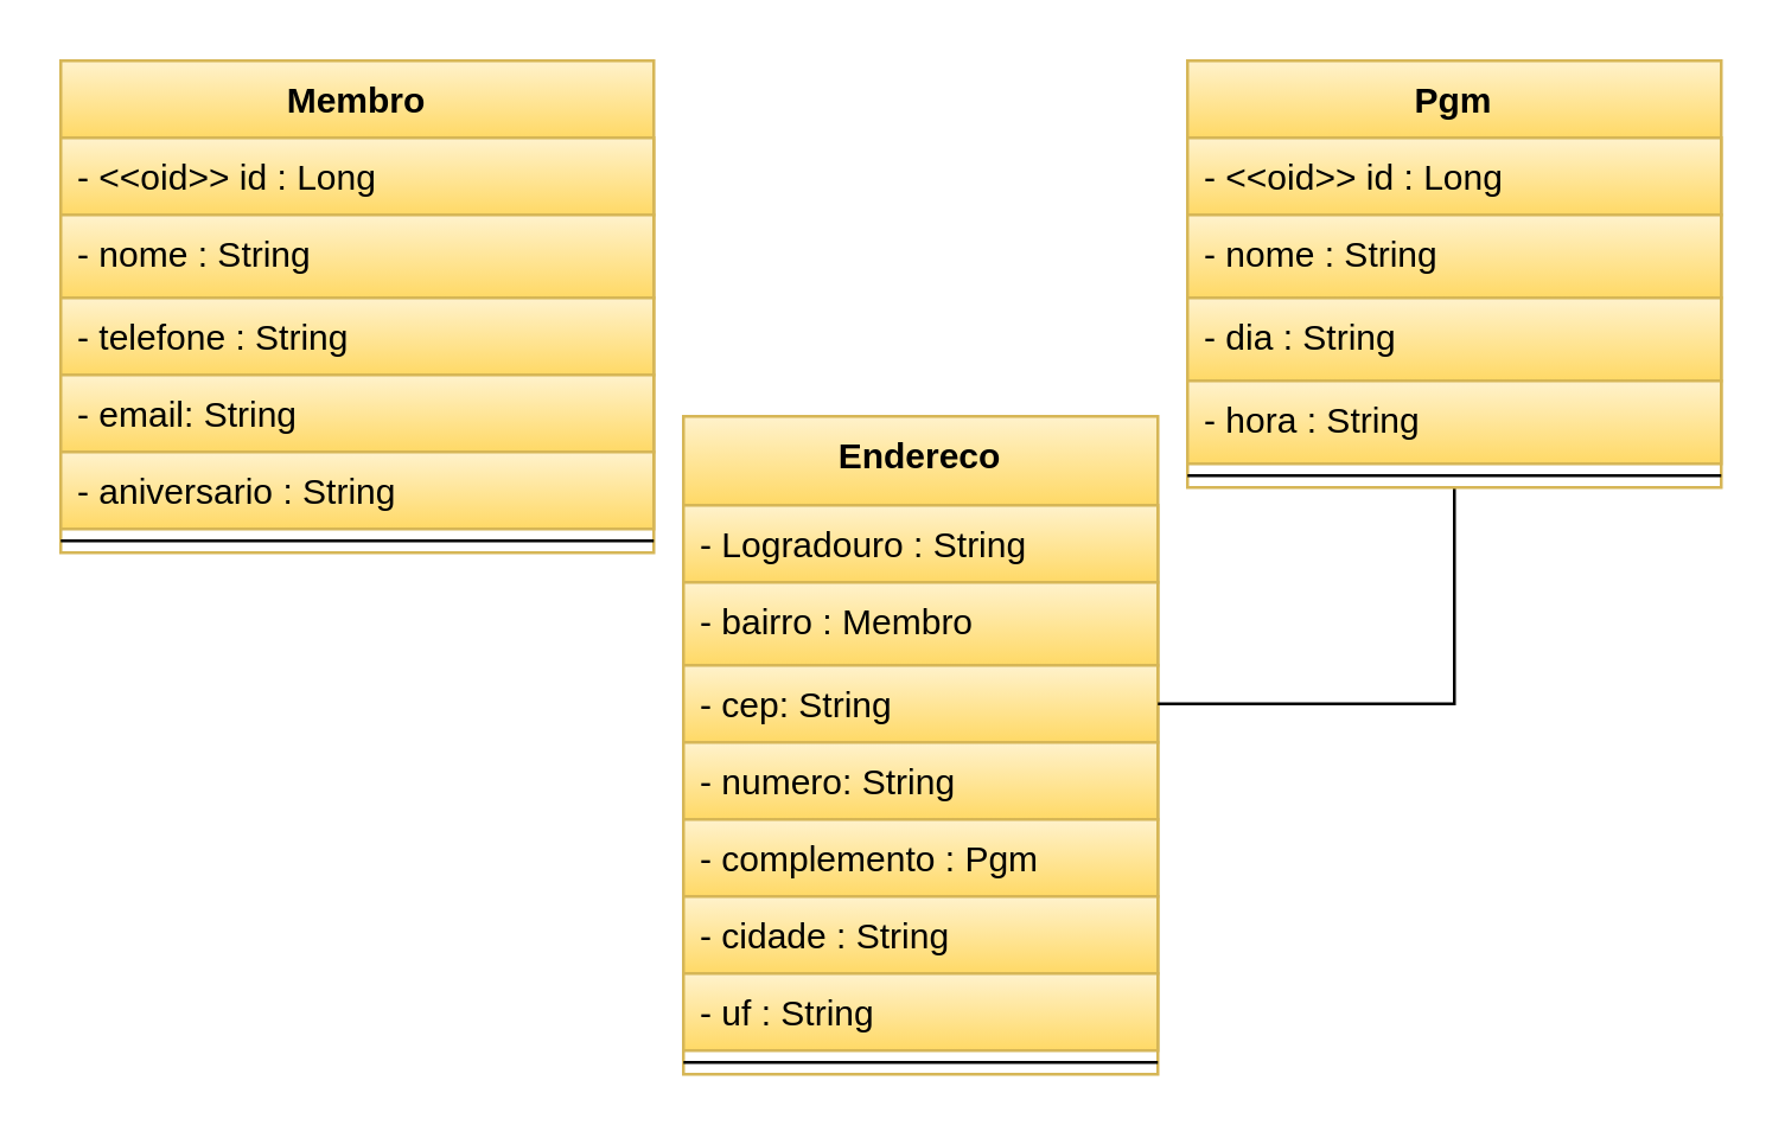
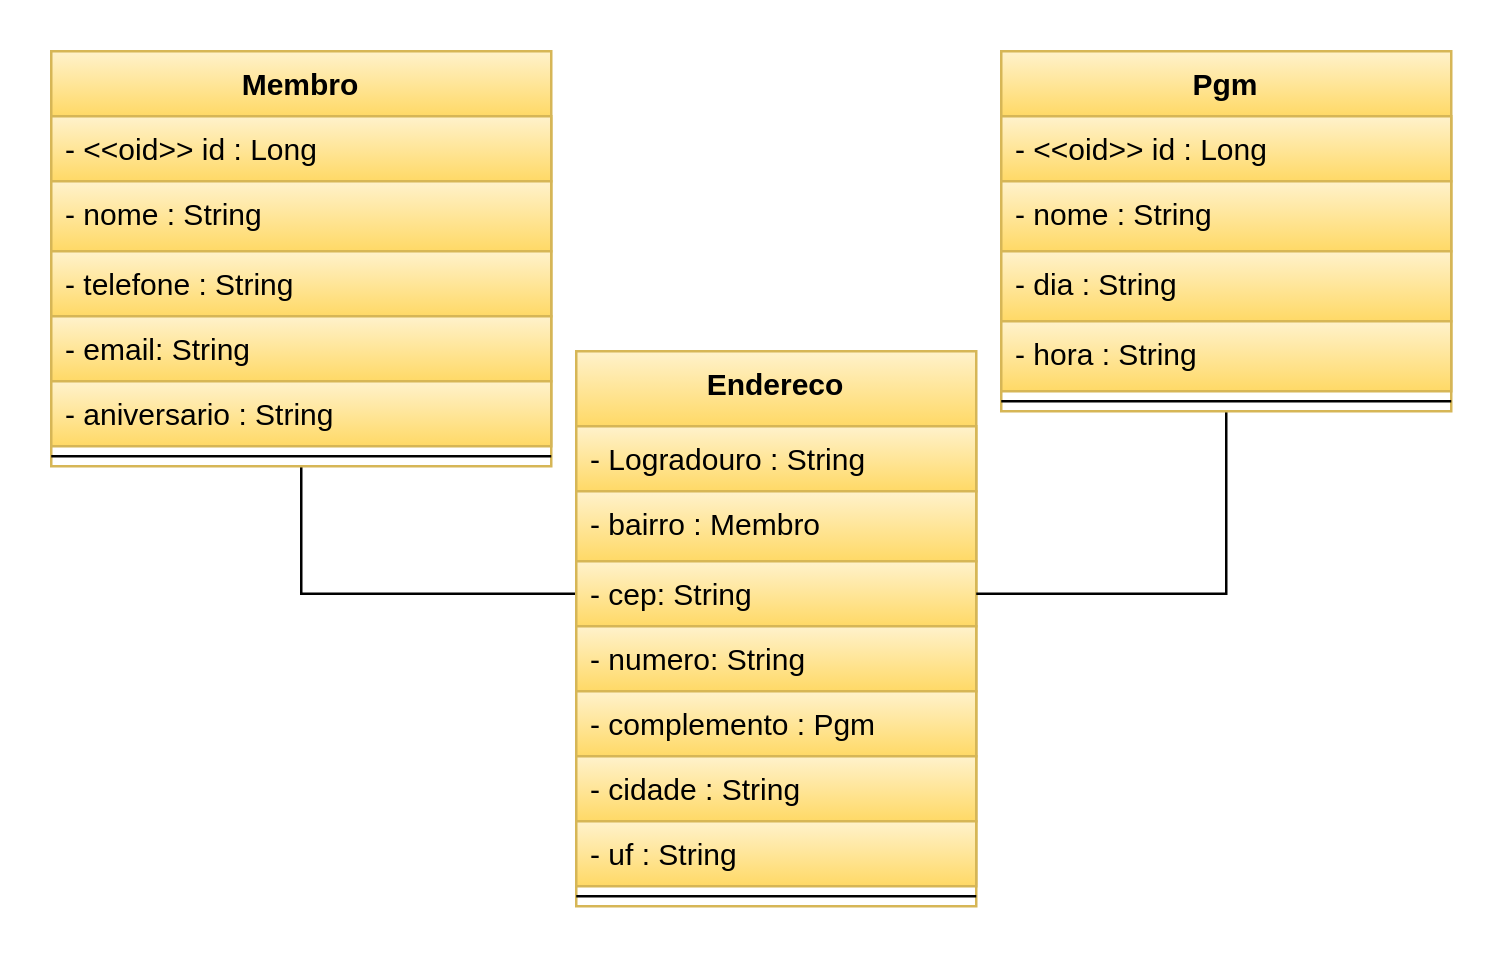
  <mxCell id="0" />
  <mxCell id="1" parent="0" />
+ <mxCell id="2" style="edgeStyle=orthogonalEdgeStyle;rounded=0;orthogonalLoop=1;jettySize=auto;html=1;endArrow=none;endFill=0;" edge="1" parent="1" source="3" target="13"><mxGeometry relative="1" as="geometry" /></mxCell>
  <mxCell id="3" value="Membro" style="swimlane;fontStyle=1;align=center;verticalAlign=top;childLayout=stackLayout;horizontal=1;startSize=26;horizontalStack=0;resizeParent=1;resizeLast=0;collapsible=1;marginBottom=0;rounded=0;shadow=0;strokeWidth=1;fillColor=#fff2cc;strokeColor=#d6b656;gradientColor=#ffd966;" parent="1" vertex="1"><mxGeometry x="20" y="20" width="200" height="166" as="geometry"><mxRectangle x="230" y="140" width="160" height="26" as="alternateBounds" /></mxGeometry></mxCell>
  <mxCell id="4" value="- &lt;&lt;oid&gt;&gt; id : Long" style="text;align=left;verticalAlign=top;spacingLeft=4;spacingRight=4;overflow=hidden;rotatable=0;points=[[0,0.5],[1,0.5]];portConstraint=eastwest;fillColor=#fff2cc;strokeColor=#d6b656;gradientColor=#ffd966;" parent="3" vertex="1"><mxGeometry y="26" width="200" height="26" as="geometry" /></mxCell>
  <mxCell id="5" value="- nome : String" style="text;align=left;verticalAlign=top;spacingLeft=4;spacingRight=4;overflow=hidden;rotatable=0;points=[[0,0.5],[1,0.5]];portConstraint=eastwest;rounded=0;shadow=0;html=0;fillColor=#fff2cc;strokeColor=#d6b656;gradientColor=#ffd966;" parent="3" vertex="1"><mxGeometry y="52" width="200" height="28" as="geometry" /></mxCell>
  <mxCell id="6" value="- telefone : String" style="text;align=left;verticalAlign=top;spacingLeft=4;spacingRight=4;overflow=hidden;rotatable=0;points=[[0,0.5],[1,0.5]];portConstraint=eastwest;rounded=0;shadow=0;html=0;fillColor=#fff2cc;strokeColor=#d6b656;gradientColor=#ffd966;" parent="3" vertex="1"><mxGeometry y="80" width="200" height="26" as="geometry" /></mxCell>
  <mxCell id="7" value="- email: String" style="text;align=left;verticalAlign=top;spacingLeft=4;spacingRight=4;overflow=hidden;rotatable=0;points=[[0,0.5],[1,0.5]];portConstraint=eastwest;rounded=0;shadow=0;html=0;fillColor=#fff2cc;strokeColor=#d6b656;gradientColor=#ffd966;" parent="3" vertex="1"><mxGeometry y="106" width="200" height="26" as="geometry" /></mxCell>
  <mxCell id="8" value="- aniversario : String" style="text;align=left;verticalAlign=top;spacingLeft=4;spacingRight=4;overflow=hidden;rotatable=0;points=[[0,0.5],[1,0.5]];portConstraint=eastwest;rounded=0;shadow=0;html=0;fillColor=#fff2cc;strokeColor=#d6b656;gradientColor=#ffd966;" parent="3" vertex="1"><mxGeometry y="132" width="200" height="26" as="geometry" /></mxCell>
  <mxCell id="9" value="" style="line;html=1;strokeWidth=1;align=left;verticalAlign=middle;spacingTop=-1;spacingLeft=3;spacingRight=3;rotatable=0;labelPosition=right;points=[];portConstraint=eastwest;" parent="3" vertex="1"><mxGeometry y="158" width="200" height="8" as="geometry" /></mxCell>
  <mxCell id="10" value="Endereco" style="swimlane;fontStyle=1;align=center;verticalAlign=top;childLayout=stackLayout;horizontal=1;startSize=30;horizontalStack=0;resizeParent=1;resizeLast=0;collapsible=1;marginBottom=0;rounded=0;shadow=0;strokeWidth=1;fillColor=#fff2cc;strokeColor=#d6b656;gradientColor=#ffd966;" parent="1" vertex="1"><mxGeometry x="230" y="140" width="160" height="222" as="geometry"><mxRectangle x="230" y="140" width="160" height="26" as="alternateBounds" /></mxGeometry></mxCell>
  <mxCell id="11" value="- Logradouro : String" style="text;align=left;verticalAlign=top;spacingLeft=4;spacingRight=4;overflow=hidden;rotatable=0;points=[[0,0.5],[1,0.5]];portConstraint=eastwest;fillColor=#fff2cc;strokeColor=#d6b656;gradientColor=#ffd966;" parent="10" vertex="1"><mxGeometry y="30" width="160" height="26" as="geometry" /></mxCell>
  <mxCell id="12" value="- bairro : Membro" style="text;align=left;verticalAlign=top;spacingLeft=4;spacingRight=4;overflow=hidden;rotatable=0;points=[[0,0.5],[1,0.5]];portConstraint=eastwest;rounded=0;shadow=0;html=0;fillColor=#fff2cc;strokeColor=#d6b656;gradientColor=#ffd966;" parent="10" vertex="1"><mxGeometry y="56" width="160" height="28" as="geometry" /></mxCell>
  <mxCell id="13" value="- cep: String" style="text;align=left;verticalAlign=top;spacingLeft=4;spacingRight=4;overflow=hidden;rotatable=0;points=[[0,0.5],[1,0.5]];portConstraint=eastwest;rounded=0;shadow=0;html=0;fillColor=#fff2cc;strokeColor=#d6b656;gradientColor=#ffd966;" parent="10" vertex="1"><mxGeometry y="84" width="160" height="26" as="geometry" /></mxCell>
  <mxCell id="14" value="- numero: String" style="text;align=left;verticalAlign=top;spacingLeft=4;spacingRight=4;overflow=hidden;rotatable=0;points=[[0,0.5],[1,0.5]];portConstraint=eastwest;rounded=0;shadow=0;html=0;fillColor=#fff2cc;strokeColor=#d6b656;gradientColor=#ffd966;" parent="10" vertex="1"><mxGeometry y="110" width="160" height="26" as="geometry" /></mxCell>
  <mxCell id="15" value="- complemento : Pgm" style="text;align=left;verticalAlign=top;spacingLeft=4;spacingRight=4;overflow=hidden;rotatable=0;points=[[0,0.5],[1,0.5]];portConstraint=eastwest;rounded=0;shadow=0;html=0;fillColor=#fff2cc;strokeColor=#d6b656;gradientColor=#ffd966;" parent="10" vertex="1"><mxGeometry y="136" width="160" height="26" as="geometry" /></mxCell>
  <mxCell id="16" value="- cidade : String" style="text;align=left;verticalAlign=top;spacingLeft=4;spacingRight=4;overflow=hidden;rotatable=0;points=[[0,0.5],[1,0.5]];portConstraint=eastwest;rounded=0;shadow=0;html=0;fillColor=#fff2cc;strokeColor=#d6b656;gradientColor=#ffd966;" parent="10" vertex="1"><mxGeometry y="162" width="160" height="26" as="geometry" /></mxCell>
  <mxCell id="17" value="- uf : String" style="text;align=left;verticalAlign=top;spacingLeft=4;spacingRight=4;overflow=hidden;rotatable=0;points=[[0,0.5],[1,0.5]];portConstraint=eastwest;rounded=0;shadow=0;html=0;fillColor=#fff2cc;strokeColor=#d6b656;gradientColor=#ffd966;" parent="10" vertex="1"><mxGeometry y="188" width="160" height="26" as="geometry" /></mxCell>
  <mxCell id="18" value="" style="line;html=1;strokeWidth=1;align=left;verticalAlign=middle;spacingTop=-1;spacingLeft=3;spacingRight=3;rotatable=0;labelPosition=right;points=[];portConstraint=eastwest;" parent="10" vertex="1"><mxGeometry y="214" width="160" height="8" as="geometry" /></mxCell>
  <mxCell id="19" style="edgeStyle=orthogonalEdgeStyle;rounded=0;orthogonalLoop=1;jettySize=auto;html=1;entryX=1;entryY=0.5;entryDx=0;entryDy=0;endArrow=none;endFill=0;" edge="1" parent="1" source="20" target="13"><mxGeometry relative="1" as="geometry" /></mxCell>
  <mxCell id="20" value="Pgm" style="swimlane;fontStyle=1;align=center;verticalAlign=top;childLayout=stackLayout;horizontal=1;startSize=26;horizontalStack=0;resizeParent=1;resizeLast=0;collapsible=1;marginBottom=0;rounded=0;shadow=0;strokeWidth=1;fillColor=#fff2cc;strokeColor=#d6b656;gradientColor=#ffd966;" parent="1" vertex="1"><mxGeometry x="400" y="20" width="180" height="144" as="geometry"><mxRectangle x="230" y="140" width="160" height="26" as="alternateBounds" /></mxGeometry></mxCell>
  <mxCell id="21" value="- &lt;&lt;oid&gt;&gt; id : Long" style="text;align=left;verticalAlign=top;spacingLeft=4;spacingRight=4;overflow=hidden;rotatable=0;points=[[0,0.5],[1,0.5]];portConstraint=eastwest;fillColor=#fff2cc;strokeColor=#d6b656;gradientColor=#ffd966;" parent="20" vertex="1"><mxGeometry y="26" width="180" height="26" as="geometry" /></mxCell>
  <mxCell id="22" value="- nome : String" style="text;align=left;verticalAlign=top;spacingLeft=4;spacingRight=4;overflow=hidden;rotatable=0;points=[[0,0.5],[1,0.5]];portConstraint=eastwest;rounded=0;shadow=0;html=0;fillColor=#fff2cc;strokeColor=#d6b656;gradientColor=#ffd966;" parent="20" vertex="1"><mxGeometry y="52" width="180" height="28" as="geometry" /></mxCell>
  <mxCell id="23" value="- dia : String" style="text;align=left;verticalAlign=top;spacingLeft=4;spacingRight=4;overflow=hidden;rotatable=0;points=[[0,0.5],[1,0.5]];portConstraint=eastwest;rounded=0;shadow=0;html=0;fillColor=#fff2cc;strokeColor=#d6b656;gradientColor=#ffd966;" parent="20" vertex="1"><mxGeometry y="80" width="180" height="28" as="geometry" /></mxCell>
  <mxCell id="24" value="- hora : String" style="text;align=left;verticalAlign=top;spacingLeft=4;spacingRight=4;overflow=hidden;rotatable=0;points=[[0,0.5],[1,0.5]];portConstraint=eastwest;rounded=0;shadow=0;html=0;fillColor=#fff2cc;strokeColor=#d6b656;gradientColor=#ffd966;" parent="20" vertex="1"><mxGeometry y="108" width="180" height="28" as="geometry" /></mxCell>
  <mxCell id="25" value="" style="line;html=1;strokeWidth=1;align=left;verticalAlign=middle;spacingTop=-1;spacingLeft=3;spacingRight=3;rotatable=0;labelPosition=right;points=[];portConstraint=eastwest;" parent="20" vertex="1"><mxGeometry y="136" width="180" height="8" as="geometry" /></mxCell>
